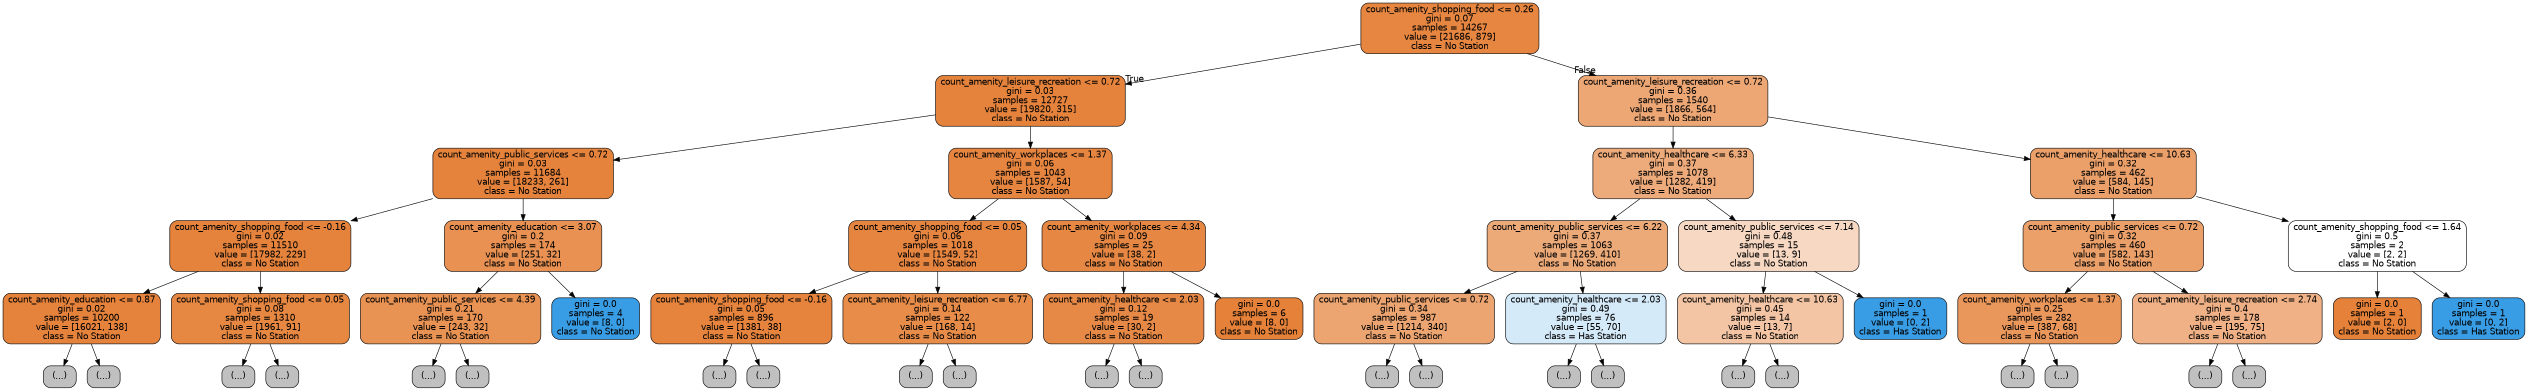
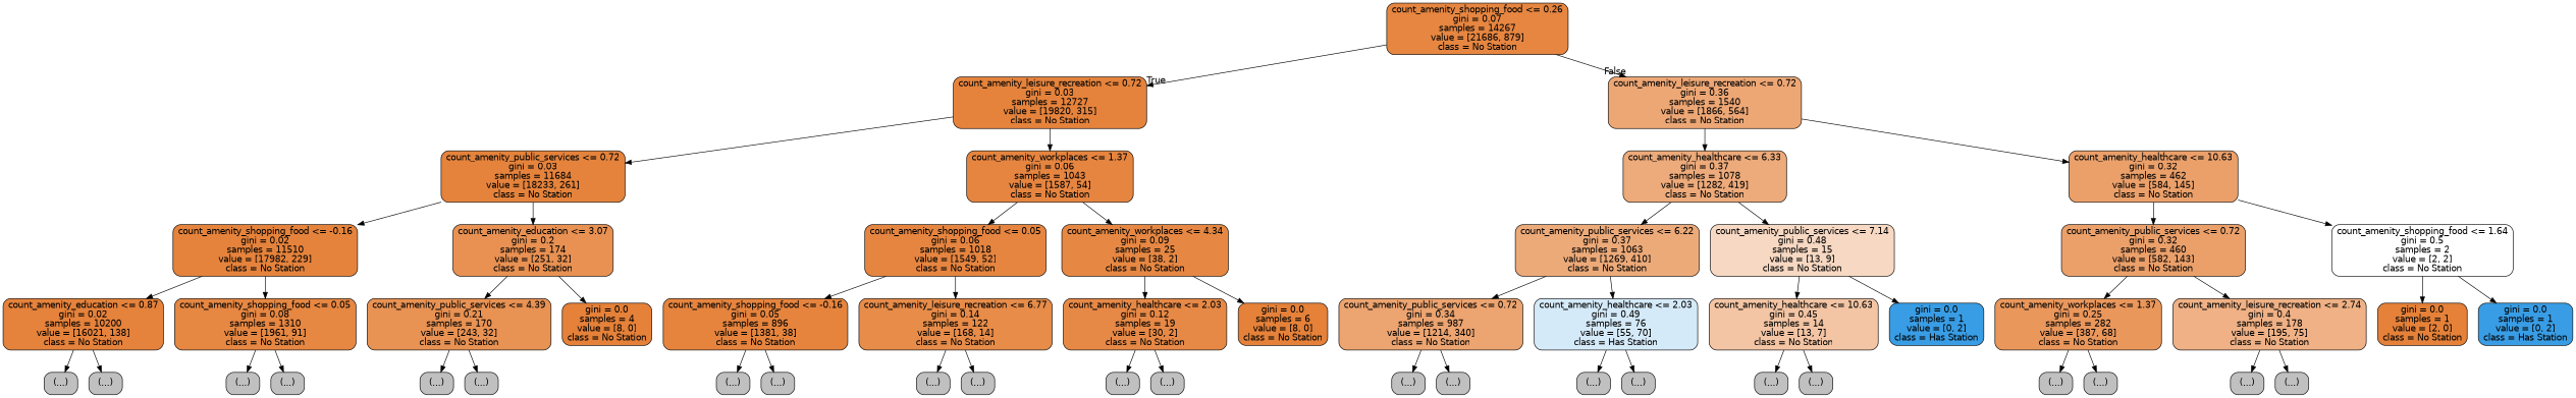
  digraph {
    node [color=black fillcolor="#C0C0C0" fontname=helvetica shape=box style="filled, rounded"]
    edge [fontname=helvetica]
    n1 [fillcolor="#e68641" label="count_amenity_shopping_food <= 0.26\ngini = 0.07\nsamples = 14267\nvalue = [21686, 879]\nclass = No Station"]
    n2 [fillcolor="#e5833c" label="count_amenity_leisure_recreation <= 0.72\ngini = 0.03\nsamples = 12727\nvalue = [19820, 315]\nclass = No Station"]
    n3 [fillcolor="#eda775" label="count_amenity_leisure_recreation <= 0.72\ngini = 0.36\nsamples = 1540\nvalue = [1866, 564]\nclass = No Station"]
    n4 [fillcolor="#e5833c" label="count_amenity_public_services <= 0.72\ngini = 0.03\nsamples = 11684\nvalue = [18233, 261]\nclass = No Station"]
    n5 [fillcolor="#e68540" label="count_amenity_workplaces <= 1.37\ngini = 0.06\nsamples = 1043\nvalue = [1587, 54]\nclass = No Station"]
    n6 [fillcolor="#e5833c" label="count_amenity_shopping_food <= -0.16\ngini = 0.02\nsamples = 11510\nvalue = [17982, 229]\nclass = No Station"]
    n7 [fillcolor="#e89152" label="count_amenity_education <= 3.07\ngini = 0.2\nsamples = 174\nvalue = [251, 32]\nclass = No Station"]
    n8 [fillcolor="#e5823b" label="count_amenity_education <= 0.87\ngini = 0.02\nsamples = 10200\nvalue = [16021, 138]\nclass = No Station"]
    n9 [fillcolor="#e68742" label="count_amenity_shopping_food <= 0.05\ngini = 0.08\nsamples = 1310\nvalue = [1961, 91]\nclass = No Station"]
    n10 [label="(...)"]
    n11 [label="(...)"]
    n12 [label="(...)"]
    n13 [label="(...)"]
    n14 [fillcolor="#e89253" label="count_amenity_public_services <= 4.39\ngini = 0.21\nsamples = 170\nvalue = [243, 32]\nclass = No Station"]
-   n15 [fillcolor="#399de5" label="gini = 0.0\nsamples = 4\nvalue = [8, 0]\nclass = No Station"]
+   n15 [fillcolor="#e58139" label="gini = 0.0\nsamples = 4\nvalue = [8, 0]\nclass = No Station"]
    n16 [label="(...)"]
    n17 [label="(...)"]
    n18 [fillcolor="#e68540" label="count_amenity_shopping_food <= 0.05\ngini = 0.06\nsamples = 1018\nvalue = [1549, 52]\nclass = No Station"]
    n19 [fillcolor="#e68843" label="count_amenity_workplaces <= 4.34\ngini = 0.09\nsamples = 25\nvalue = [38, 2]\nclass = No Station"]
    n20 [fillcolor="#e6843e" label="count_amenity_shopping_food <= -0.16\ngini = 0.05\nsamples = 896\nvalue = [1381, 38]\nclass = No Station"]
    n21 [fillcolor="#e78c49" label="count_amenity_leisure_recreation <= 6.77\ngini = 0.14\nsamples = 122\nvalue = [168, 14]\nclass = No Station"]
    n22 [label="(...)"]
    n23 [label="(...)"]
    n24 [label="(...)"]
    n25 [label="(...)"]
    n26 [fillcolor="#e78946" label="count_amenity_healthcare <= 2.03\ngini = 0.12\nsamples = 19\nvalue = [30, 2]\nclass = No Station"]
    n27 [fillcolor="#e58139" label="gini = 0.0\nsamples = 6\nvalue = [8, 0]\nclass = No Station"]
    n28 [label="(...)"]
    n29 [label="(...)"]
    n30 [fillcolor="#edaa7a" label="count_amenity_healthcare <= 6.33\ngini = 0.37\nsamples = 1078\nvalue = [1282, 419]\nclass = No Station"]
    n31 [fillcolor="#eba06a" label="count_amenity_healthcare <= 10.63\ngini = 0.32\nsamples = 462\nvalue = [584, 145]\nclass = No Station"]
    n32 [fillcolor="#edaa79" label="count_amenity_public_services <= 6.22\ngini = 0.37\nsamples = 1063\nvalue = [1269, 410]\nclass = No Station"]
    n33 [fillcolor="#f7d8c2" label="count_amenity_public_services <= 7.14\ngini = 0.48\nsamples = 15\nvalue = [13, 9]\nclass = No Station"]
    n34 [fillcolor="#eca470" label="count_amenity_public_services <= 0.72\ngini = 0.34\nsamples = 987\nvalue = [1214, 340]\nclass = No Station"]
    n35 [fillcolor="#d5eaf9" label="count_amenity_healthcare <= 2.03\ngini = 0.49\nsamples = 76\nvalue = [55, 70]\nclass = Has Station"]
    n36 [label="(...)"]
    n37 [label="(...)"]
    n38 [label="(...)"]
    n39 [label="(...)"]
    n40 [fillcolor="#f3c5a4" label="count_amenity_healthcare <= 10.63\ngini = 0.45\nsamples = 14\nvalue = [13, 7]\nclass = No Station"]
    n41 [fillcolor="#399de5" label="gini = 0.0\nsamples = 1\nvalue = [0, 2]\nclass = Has Station"]
    n42 [label="(...)"]
    n43 [label="(...)"]
    n44 [fillcolor="#eba06a" label="count_amenity_public_services <= 0.72\ngini = 0.32\nsamples = 460\nvalue = [582, 143]\nclass = No Station"]
    n45 [fillcolor="#ffffff" label="count_amenity_shopping_food <= 1.64\ngini = 0.5\nsamples = 2\nvalue = [2, 2]\nclass = No Station"]
    n46 [fillcolor="#ea975c" label="count_amenity_workplaces <= 1.37\ngini = 0.25\nsamples = 282\nvalue = [387, 68]\nclass = No Station"]
    n47 [fillcolor="#efb185" label="count_amenity_leisure_recreation <= 2.74\ngini = 0.4\nsamples = 178\nvalue = [195, 75]\nclass = No Station"]
    n48 [label="(...)"]
    n49 [label="(...)"]
    n50 [label="(...)"]
    n51 [label="(...)"]
    n52 [fillcolor="#e58139" label="gini = 0.0\nsamples = 1\nvalue = [2, 0]\nclass = No Station"]
    n53 [fillcolor="#399de5" label="gini = 0.0\nsamples = 1\nvalue = [0, 2]\nclass = Has Station"]
    n1 -> n2 [headlabel=True labelangle=45 labeldistance=2.5]
    n1 -> n3 [headlabel=False labelangle=-45 labeldistance=2.5]
    n2 -> n4
    n2 -> n5
    n3 -> n30
    n3 -> n31
    n4 -> n6
    n4 -> n7
    n5 -> n18
    n5 -> n19
    n6 -> n8
    n6 -> n9
    n7 -> n14
    n7 -> n15
    n8 -> n10
    n8 -> n11
    n9 -> n12
    n9 -> n13
    n14 -> n16
    n14 -> n17
    n18 -> n20
    n18 -> n21
    n19 -> n26
    n19 -> n27
    n20 -> n22
    n20 -> n23
    n21 -> n24
    n21 -> n25
    n26 -> n28
    n26 -> n29
    n30 -> n32
    n30 -> n33
    n31 -> n44
    n31 -> n45
    n32 -> n34
    n32 -> n35
    n33 -> n40
    n33 -> n41
    n34 -> n36
    n34 -> n37
    n35 -> n38
    n35 -> n39
    n40 -> n42
    n40 -> n43
    n44 -> n46
    n44 -> n47
    n45 -> n52
    n45 -> n53
    n46 -> n48
    n46 -> n49
    n47 -> n50
    n47 -> n51
  }
